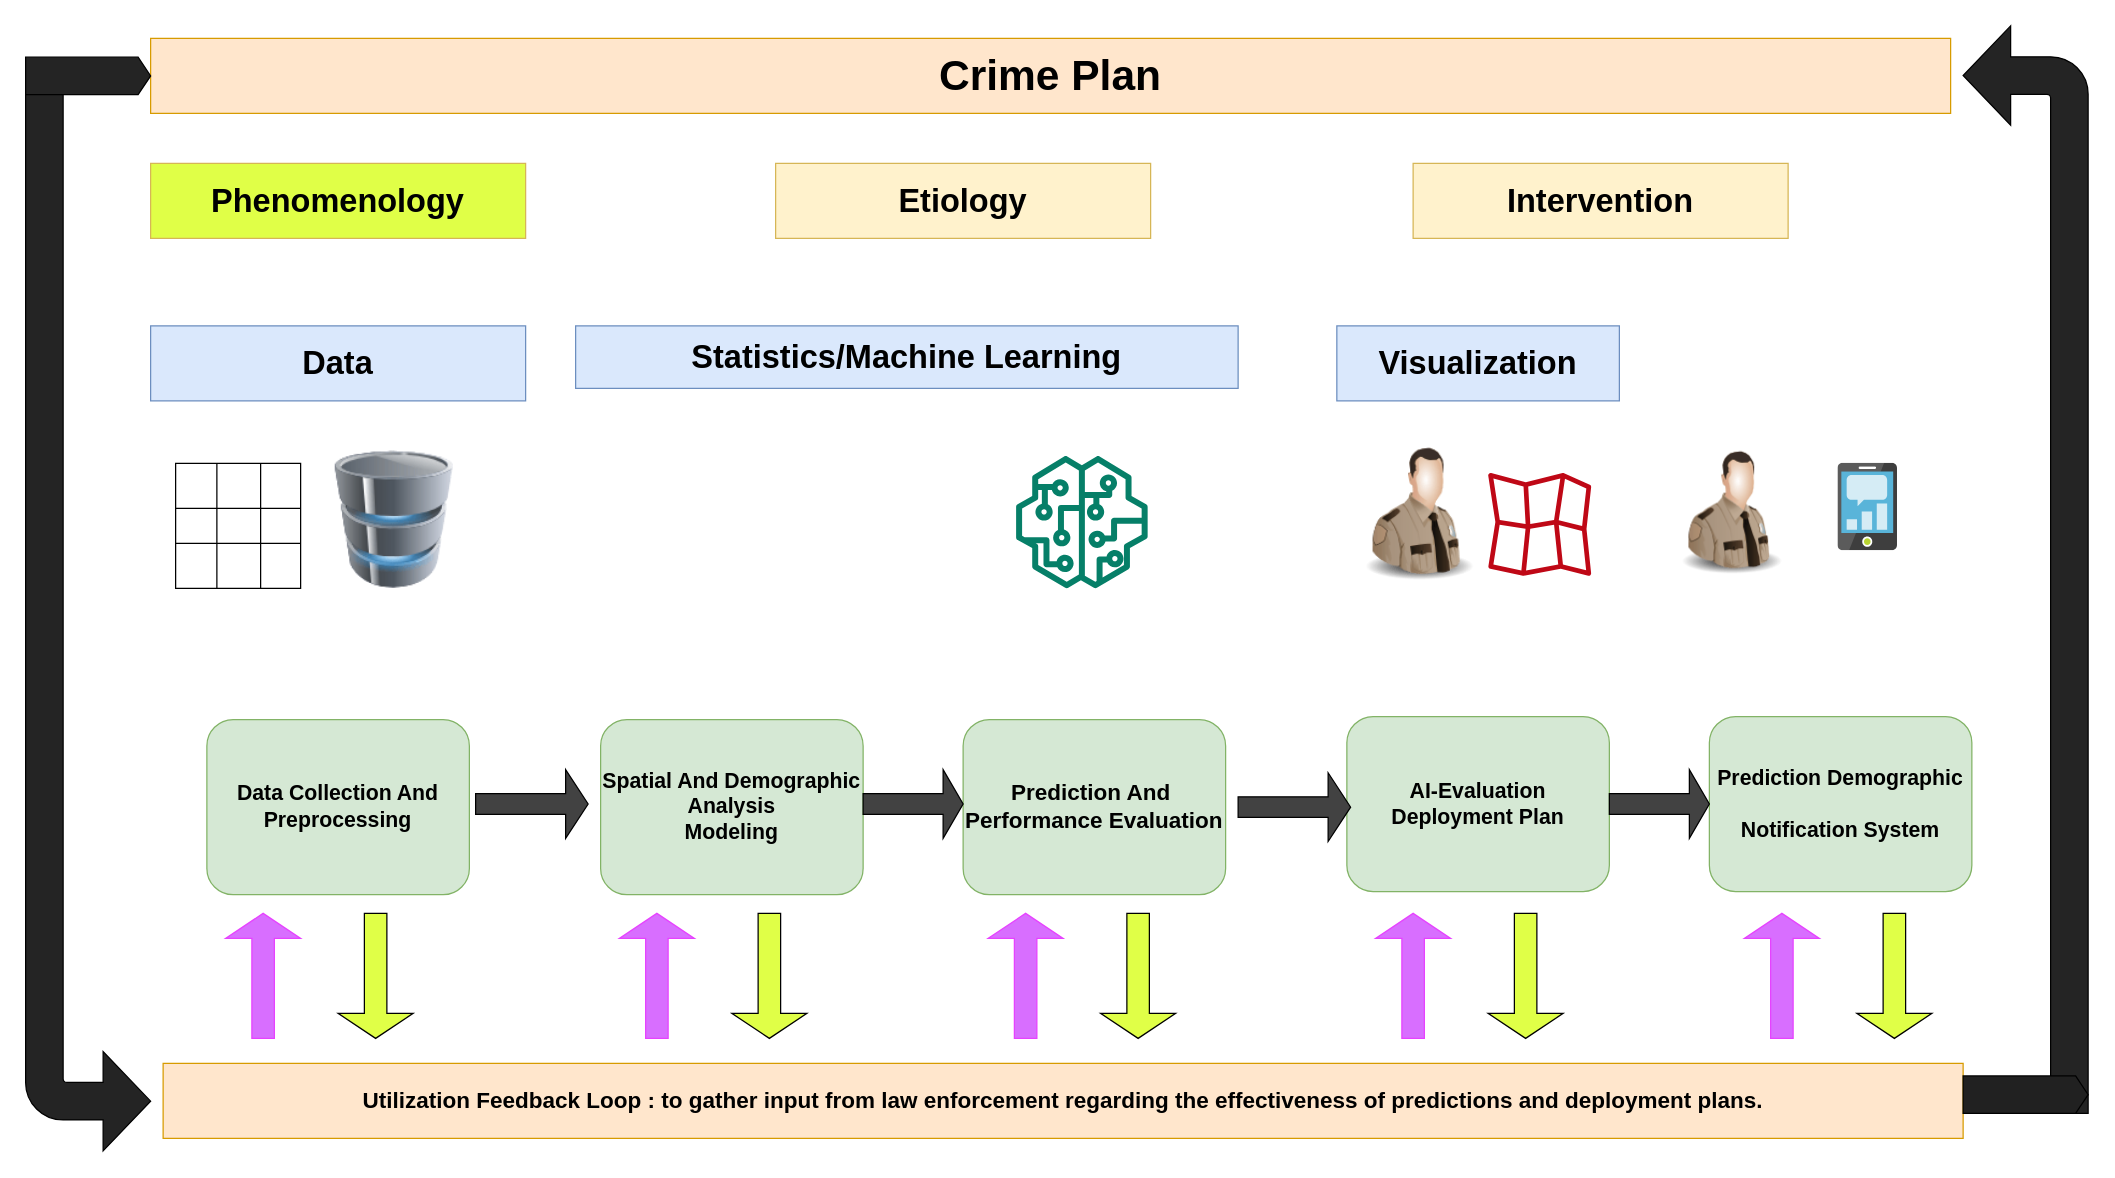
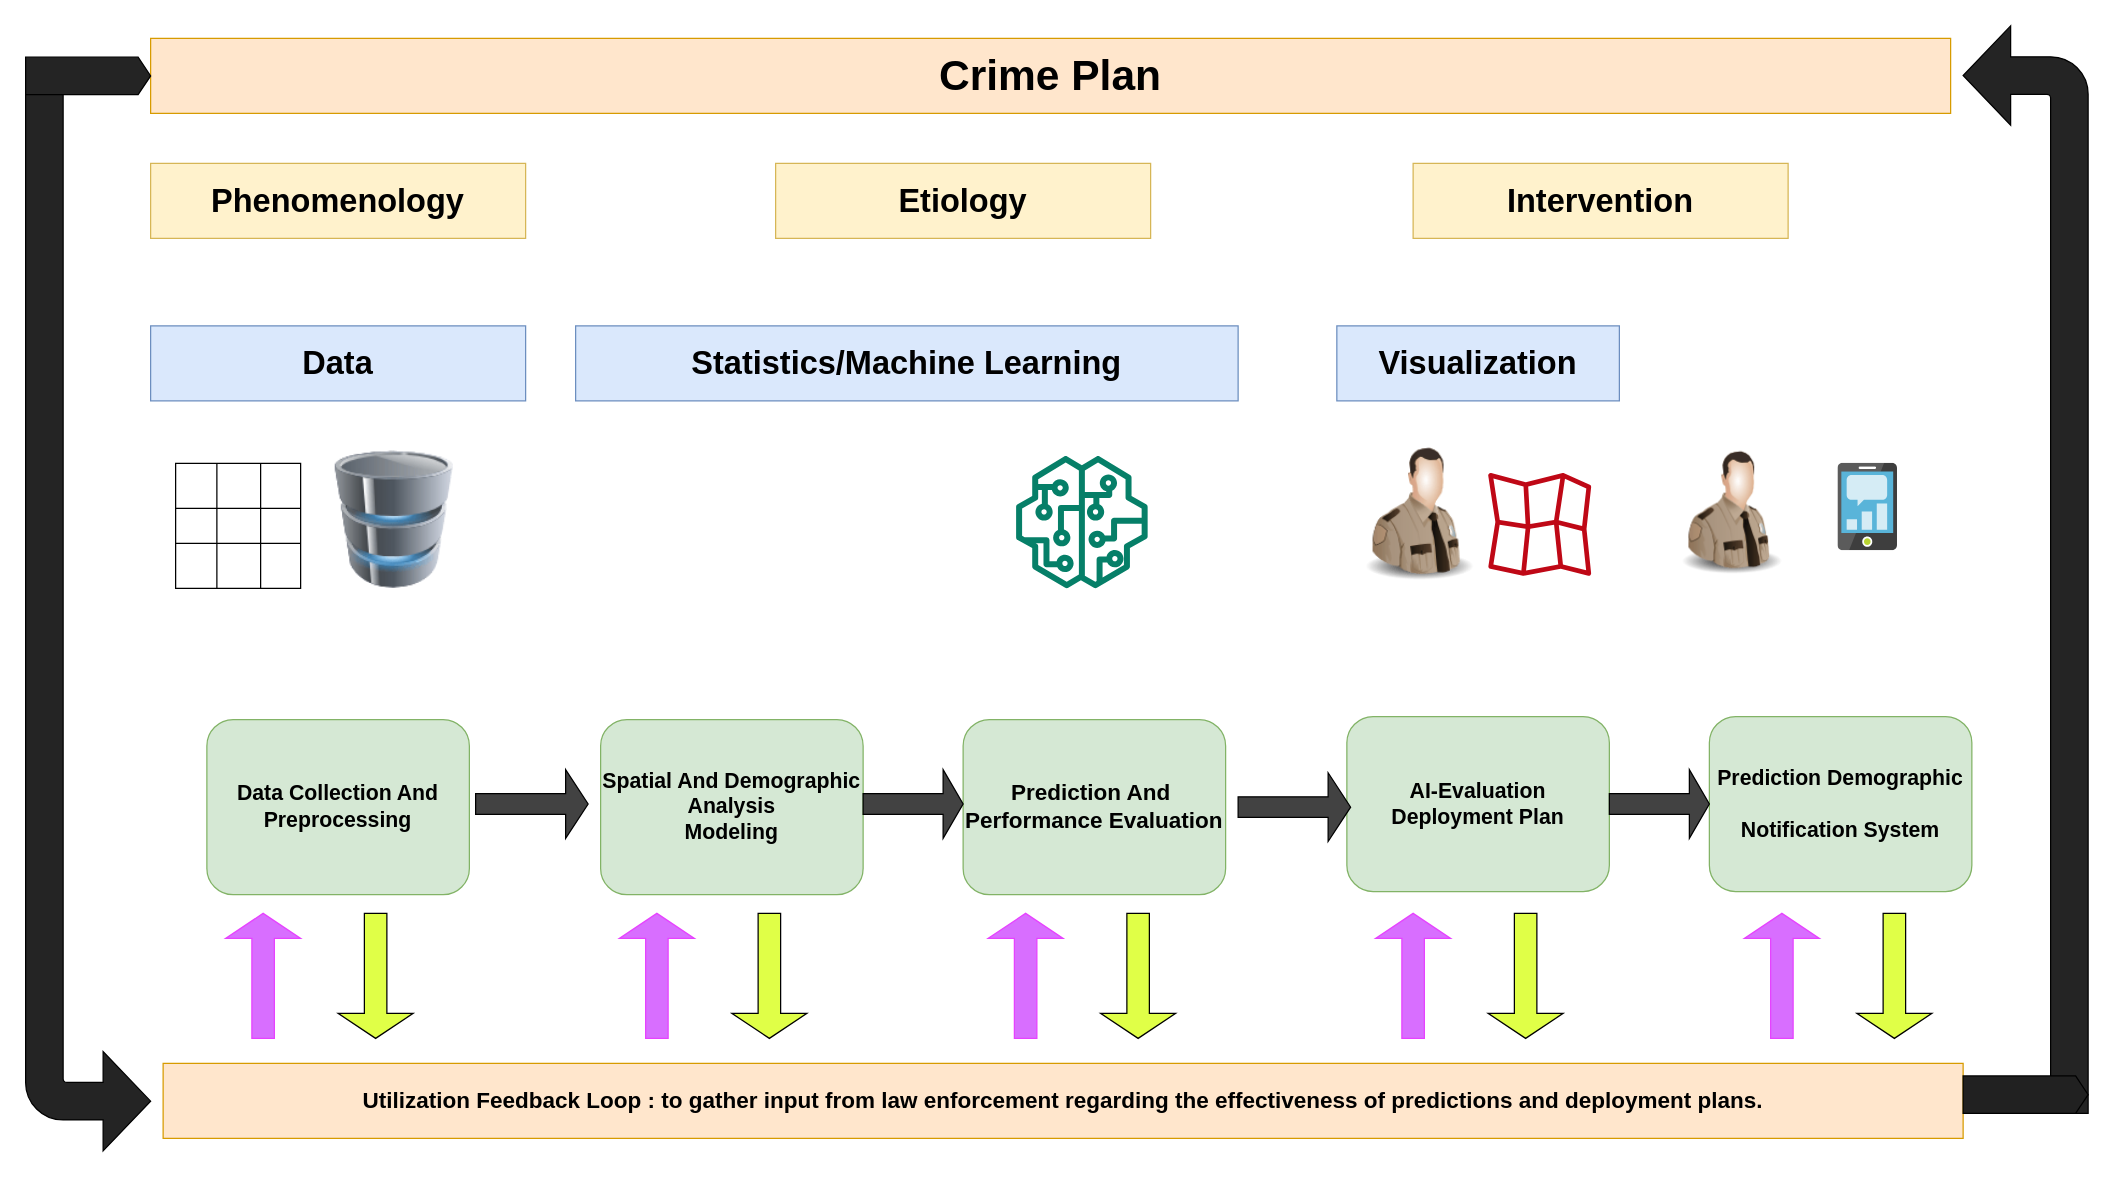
  <mxCell id="0" />
  <mxCell id="1" parent="0" />
  <mxCell id="2" value="&lt;b&gt;&lt;font style=&quot;font-size: 34px;&quot;&gt;Crime Plan&lt;/font&gt;&lt;/b&gt;" style="rounded=0;whiteSpace=wrap;html=1;fillColor=#ffe6cc;strokeColor=#d79b00;" vertex="1" parent="1"><mxGeometry x="120" y="30" width="1440" height="60" as="geometry" /></mxCell>
- <mxCell id="3" value="&lt;b&gt;&lt;font style=&quot;font-size: 26px;&quot;&gt;Phenomenology&lt;/font&gt;&lt;/b&gt;" style="rounded=0;whiteSpace=wrap;html=1;fillColor=#e0ff47;strokeColor=#d6b656;" vertex="1" parent="1"><mxGeometry x="120" y="130" width="300" height="60" as="geometry" /></mxCell>
+ <mxCell id="3" value="&lt;b&gt;&lt;font style=&quot;font-size: 26px;&quot;&gt;Phenomenology&lt;/font&gt;&lt;/b&gt;" style="rounded=0;whiteSpace=wrap;html=1;fillColor=#fff2cc;strokeColor=#d6b656;" vertex="1" parent="1"><mxGeometry x="120" y="130" width="300" height="60" as="geometry" /></mxCell>
  <mxCell id="4" value="&lt;b&gt;&lt;font style=&quot;font-size: 26px;&quot;&gt;Etiology&lt;/font&gt;&lt;/b&gt;" style="rounded=0;whiteSpace=wrap;html=1;fillColor=#fff2cc;strokeColor=#d6b656;" vertex="1" parent="1"><mxGeometry x="620" y="130" width="300" height="60" as="geometry" /></mxCell>
  <mxCell id="5" value="&lt;b&gt;&lt;font style=&quot;font-size: 26px;&quot;&gt;Intervention&lt;/font&gt;&lt;/b&gt;" style="rounded=0;whiteSpace=wrap;html=1;fillColor=#fff2cc;strokeColor=#d6b656;" vertex="1" parent="1"><mxGeometry x="1130" y="130" width="300" height="60" as="geometry" /></mxCell>
  <mxCell id="6" value="&lt;b&gt;&lt;font style=&quot;font-size: 26px;&quot;&gt;Data&lt;/font&gt;&lt;/b&gt;" style="rounded=0;whiteSpace=wrap;html=1;fillColor=#dae8fc;strokeColor=#6c8ebf;" vertex="1" parent="1"><mxGeometry x="120" y="260" width="300" height="60" as="geometry" /></mxCell>
- <mxCell id="7" value="&lt;b&gt;&lt;font style=&quot;font-size: 26px;&quot;&gt;Statistics/Machine Learning&lt;/font&gt;&lt;/b&gt;" style="rounded=0;whiteSpace=wrap;html=1;fillColor=#dae8fc;strokeColor=#6c8ebf;" vertex="1" parent="1"><mxGeometry x="460" y="260" width="530" height="50" as="geometry" /></mxCell>
+ <mxCell id="7" value="&lt;b&gt;&lt;font style=&quot;font-size: 26px;&quot;&gt;Statistics/Machine Learning&lt;/font&gt;&lt;/b&gt;" style="rounded=0;whiteSpace=wrap;html=1;fillColor=#dae8fc;strokeColor=#6c8ebf;" vertex="1" parent="1"><mxGeometry x="460" y="260" width="530" height="60" as="geometry" /></mxCell>
  <mxCell id="8" value="&lt;b&gt;&lt;font style=&quot;font-size: 26px;&quot;&gt;Visualization&lt;/font&gt;&lt;/b&gt;" style="rounded=0;whiteSpace=wrap;html=1;fillColor=#dae8fc;strokeColor=#6c8ebf;" vertex="1" parent="1"><mxGeometry x="1068.97" y="260" width="226.03" height="60" as="geometry" /></mxCell>
  <mxCell id="9" value="&lt;b style=&quot;font-size: 18px;&quot;&gt;Utilization Feedback Loop :&amp;nbsp;to gather input from law enforcement regarding the effectiveness of predictions and deployment plans.&lt;/b&gt;" style="rounded=0;whiteSpace=wrap;html=1;fillColor=#ffe6cc;strokeColor=#d79b00;" vertex="1" parent="1"><mxGeometry x="130" y="850" width="1440" height="60" as="geometry" /></mxCell>
  <mxCell id="10" value="" style="image;html=1;image=img/lib/clip_art/people/Security_Man_128x128.png" vertex="1" parent="1"><mxGeometry x="1330" y="358" width="110" height="102" as="geometry" /></mxCell>
  <mxCell id="11" value="" style="image;html=1;image=img/lib/clip_art/people/Security_Man_128x128.png" vertex="1" parent="1"><mxGeometry x="1080" y="350" width="110" height="120" as="geometry" /></mxCell>
  <mxCell id="12" value="" style="image;html=1;image=img/lib/clip_art/computers/Database_128x128.png" vertex="1" parent="1"><mxGeometry x="260" y="360" width="110" height="110" as="geometry" /></mxCell>
  <mxCell id="13" value="" style="shape=table;startSize=0;container=1;collapsible=0;childLayout=tableLayout;fontSize=16;" vertex="1" parent="1"><mxGeometry x="140" y="370" width="100" height="100" as="geometry" /></mxCell>
  <mxCell id="14" value="" style="shape=tableRow;horizontal=0;startSize=0;swimlaneHead=0;swimlaneBody=0;strokeColor=inherit;top=0;left=0;bottom=0;right=0;collapsible=0;dropTarget=0;fillColor=none;points=[[0,0.5],[1,0.5]];portConstraint=eastwest;fontSize=16;" vertex="1" parent="13"><mxGeometry width="100" height="36" as="geometry" /></mxCell>
  <mxCell id="15" value="" style="shape=partialRectangle;html=1;whiteSpace=wrap;connectable=0;strokeColor=inherit;overflow=hidden;fillColor=none;top=0;left=0;bottom=0;right=0;pointerEvents=1;fontSize=16;" vertex="1" parent="14"><mxGeometry width="33" height="36" as="geometry"><mxRectangle width="33" height="36" as="alternateBounds" /></mxGeometry></mxCell>
  <mxCell id="16" value="" style="shape=partialRectangle;html=1;whiteSpace=wrap;connectable=0;strokeColor=inherit;overflow=hidden;fillColor=none;top=0;left=0;bottom=0;right=0;pointerEvents=1;fontSize=16;" vertex="1" parent="14"><mxGeometry x="33" width="35" height="36" as="geometry"><mxRectangle width="35" height="36" as="alternateBounds" /></mxGeometry></mxCell>
  <mxCell id="17" value="" style="shape=partialRectangle;html=1;whiteSpace=wrap;connectable=0;strokeColor=inherit;overflow=hidden;fillColor=none;top=0;left=0;bottom=0;right=0;pointerEvents=1;fontSize=16;" vertex="1" parent="14"><mxGeometry x="68" width="32" height="36" as="geometry"><mxRectangle width="32" height="36" as="alternateBounds" /></mxGeometry></mxCell>
  <mxCell id="18" value="" style="shape=tableRow;horizontal=0;startSize=0;swimlaneHead=0;swimlaneBody=0;strokeColor=inherit;top=0;left=0;bottom=0;right=0;collapsible=0;dropTarget=0;fillColor=none;points=[[0,0.5],[1,0.5]];portConstraint=eastwest;fontSize=16;" vertex="1" parent="13"><mxGeometry y="36" width="100" height="28" as="geometry" /></mxCell>
  <mxCell id="19" value="" style="shape=partialRectangle;html=1;whiteSpace=wrap;connectable=0;strokeColor=inherit;overflow=hidden;fillColor=none;top=0;left=0;bottom=0;right=0;pointerEvents=1;fontSize=16;" vertex="1" parent="18"><mxGeometry width="33" height="28" as="geometry"><mxRectangle width="33" height="28" as="alternateBounds" /></mxGeometry></mxCell>
  <mxCell id="20" value="" style="shape=partialRectangle;html=1;whiteSpace=wrap;connectable=0;strokeColor=inherit;overflow=hidden;fillColor=none;top=0;left=0;bottom=0;right=0;pointerEvents=1;fontSize=16;" vertex="1" parent="18"><mxGeometry x="33" width="35" height="28" as="geometry"><mxRectangle width="35" height="28" as="alternateBounds" /></mxGeometry></mxCell>
  <mxCell id="21" value="" style="shape=partialRectangle;html=1;whiteSpace=wrap;connectable=0;strokeColor=inherit;overflow=hidden;fillColor=none;top=0;left=0;bottom=0;right=0;pointerEvents=1;fontSize=16;" vertex="1" parent="18"><mxGeometry x="68" width="32" height="28" as="geometry"><mxRectangle width="32" height="28" as="alternateBounds" /></mxGeometry></mxCell>
  <mxCell id="22" value="" style="shape=tableRow;horizontal=0;startSize=0;swimlaneHead=0;swimlaneBody=0;strokeColor=inherit;top=0;left=0;bottom=0;right=0;collapsible=0;dropTarget=0;fillColor=none;points=[[0,0.5],[1,0.5]];portConstraint=eastwest;fontSize=16;" vertex="1" parent="13"><mxGeometry y="64" width="100" height="36" as="geometry" /></mxCell>
  <mxCell id="23" value="" style="shape=partialRectangle;html=1;whiteSpace=wrap;connectable=0;strokeColor=inherit;overflow=hidden;fillColor=none;top=0;left=0;bottom=0;right=0;pointerEvents=1;fontSize=16;" vertex="1" parent="22"><mxGeometry width="33" height="36" as="geometry"><mxRectangle width="33" height="36" as="alternateBounds" /></mxGeometry></mxCell>
  <mxCell id="24" value="" style="shape=partialRectangle;html=1;whiteSpace=wrap;connectable=0;strokeColor=inherit;overflow=hidden;fillColor=none;top=0;left=0;bottom=0;right=0;pointerEvents=1;fontSize=16;" vertex="1" parent="22"><mxGeometry x="33" width="35" height="36" as="geometry"><mxRectangle width="35" height="36" as="alternateBounds" /></mxGeometry></mxCell>
  <mxCell id="25" value="" style="shape=partialRectangle;html=1;whiteSpace=wrap;connectable=0;strokeColor=inherit;overflow=hidden;fillColor=none;top=0;left=0;bottom=0;right=0;pointerEvents=1;fontSize=16;" vertex="1" parent="22"><mxGeometry x="68" width="32" height="36" as="geometry"><mxRectangle width="32" height="36" as="alternateBounds" /></mxGeometry></mxCell>
  <mxCell id="26" value="" style="shape=image;html=1;verticalAlign=top;verticalLabelPosition=bottom;labelBackgroundColor=#ffffff;imageAspect=0;aspect=fixed;image=https://cdn0.iconfinder.com/data/icons/business-startup-10/50/66-128.png" vertex="1" parent="1"><mxGeometry x="510" y="350" width="120" height="120" as="geometry" /></mxCell>
  <mxCell id="27" value="&lt;b&gt;&lt;font style=&quot;font-size: 17px;&quot;&gt;Data Collection And Preprocessing&lt;/font&gt;&lt;/b&gt;" style="rounded=1;whiteSpace=wrap;html=1;fillColor=#d5e8d4;strokeColor=#82b366;" vertex="1" parent="1"><mxGeometry x="165" y="575" width="210" height="140" as="geometry" /></mxCell>
  <mxCell id="28" value="&lt;b style=&quot;font-size: 17px;&quot;&gt;Spatial And&amp;nbsp;Demographic Analysis&lt;br&gt;Modeling&lt;br&gt;&lt;/b&gt;" style="rounded=1;whiteSpace=wrap;html=1;fillColor=#d5e8d4;strokeColor=#82b366;" vertex="1" parent="1"><mxGeometry x="480" y="575" width="210" height="140" as="geometry" /></mxCell>
  <mxCell id="29" value="&lt;b style=&quot;font-size: 18px;&quot;&gt;Prediction And&amp;nbsp;&lt;br&gt;Performance Evaluation&lt;/b&gt;" style="rounded=1;whiteSpace=wrap;html=1;fillColor=#d5e8d4;strokeColor=#82b366;" vertex="1" parent="1"><mxGeometry x="770" y="575" width="210" height="140" as="geometry" /></mxCell>
  <mxCell id="30" value="&lt;b&gt;&lt;font style=&quot;font-size: 17px;&quot;&gt;AI-Evaluation Deployment Plan&lt;/font&gt;&lt;/b&gt;" style="rounded=1;whiteSpace=wrap;html=1;fillColor=#d5e8d4;strokeColor=#82b366;" vertex="1" parent="1"><mxGeometry x="1076.99" y="572.5" width="210" height="140" as="geometry" /></mxCell>
  <mxCell id="31" value="&lt;b style=&quot;font-size: 17px;&quot;&gt;Prediction Demographic&lt;br&gt;&amp;nbsp;&lt;br&gt;Notification System&lt;/b&gt;" style="rounded=1;whiteSpace=wrap;html=1;fillColor=#d5e8d4;strokeColor=#82b366;" vertex="1" parent="1"><mxGeometry x="1366.99" y="572.5" width="210" height="140" as="geometry" /></mxCell>
  <mxCell id="32" value="" style="image;sketch=0;aspect=fixed;html=1;points=[];align=center;fontSize=12;image=img/lib/mscae/Mobile_Engagement.svg;" vertex="1" parent="1"><mxGeometry x="1470" y="370" width="47.6" height="70" as="geometry" /></mxCell>
  <mxCell id="33" value="" style="sketch=0;outlineConnect=0;fontColor=#232F3E;gradientColor=none;fillColor=#BF0816;strokeColor=none;dashed=0;verticalLabelPosition=bottom;verticalAlign=top;align=center;html=1;fontSize=12;fontStyle=0;aspect=fixed;shape=mxgraph.aws4.location_service_map;" vertex="1" parent="1"><mxGeometry x="1190" y="377.5" width="82.5" height="82.5" as="geometry" /></mxCell>
  <mxCell id="34" value="" style="sketch=0;outlineConnect=0;fontColor=#232F3E;gradientColor=none;fillColor=#067F68;strokeColor=none;dashed=0;verticalLabelPosition=bottom;verticalAlign=top;align=center;html=1;fontSize=12;fontStyle=0;aspect=fixed;pointerEvents=1;shape=mxgraph.aws4.sagemaker_model;" vertex="1" parent="1"><mxGeometry x="812" y="364" width="106" height="106" as="geometry" /></mxCell>
  <mxCell id="35" value="" style="shape=singleArrow;whiteSpace=wrap;html=1;fillColor=#424242;" vertex="1" parent="1"><mxGeometry x="380" y="615" width="90" height="55" as="geometry" /></mxCell>
  <mxCell id="36" value="" style="shape=singleArrow;whiteSpace=wrap;html=1;fillColor=#424242;" vertex="1" parent="1"><mxGeometry x="690" y="615" width="80" height="55" as="geometry" /></mxCell>
  <mxCell id="37" value="" style="shape=singleArrow;whiteSpace=wrap;html=1;fillColor=#424242;" vertex="1" parent="1"><mxGeometry x="990" y="617.5" width="90" height="55" as="geometry" /></mxCell>
  <mxCell id="38" value="" style="shape=singleArrow;whiteSpace=wrap;html=1;fillColor=#424242;" vertex="1" parent="1"><mxGeometry x="1286.99" y="615" width="80" height="55" as="geometry" /></mxCell>
  <mxCell id="39" value="" style="shape=singleArrow;direction=north;whiteSpace=wrap;html=1;strokeColor=#E642FF;fillColor=#D86EFF;" vertex="1" parent="1"><mxGeometry x="180" y="730" width="60" height="100" as="geometry" /></mxCell>
  <mxCell id="40" value="" style="shape=singleArrow;direction=south;whiteSpace=wrap;html=1;fillColor=#E0FF47;" vertex="1" parent="1"><mxGeometry x="270" y="730" width="60" height="100" as="geometry" /></mxCell>
  <mxCell id="41" value="" style="shape=singleArrow;direction=north;whiteSpace=wrap;html=1;strokeColor=#E642FF;fillColor=#D86EFF;" vertex="1" parent="1"><mxGeometry x="495" y="730" width="60" height="100" as="geometry" /></mxCell>
  <mxCell id="42" value="" style="shape=singleArrow;direction=south;whiteSpace=wrap;html=1;fillColor=#E0FF47;" vertex="1" parent="1"><mxGeometry x="585" y="730" width="60" height="100" as="geometry" /></mxCell>
  <mxCell id="43" value="" style="shape=singleArrow;direction=north;whiteSpace=wrap;html=1;strokeColor=#E642FF;fillColor=#D86EFF;" vertex="1" parent="1"><mxGeometry x="790" y="730" width="60" height="100" as="geometry" /></mxCell>
  <mxCell id="44" value="" style="shape=singleArrow;direction=south;whiteSpace=wrap;html=1;fillColor=#E0FF47;" vertex="1" parent="1"><mxGeometry x="880" y="730" width="60" height="100" as="geometry" /></mxCell>
  <mxCell id="45" value="" style="shape=singleArrow;direction=north;whiteSpace=wrap;html=1;strokeColor=#E642FF;fillColor=#D86EFF;" vertex="1" parent="1"><mxGeometry x="1100" y="730" width="60" height="100" as="geometry" /></mxCell>
  <mxCell id="46" value="" style="shape=singleArrow;direction=south;whiteSpace=wrap;html=1;fillColor=#E0FF47;" vertex="1" parent="1"><mxGeometry x="1190" y="730" width="60" height="100" as="geometry" /></mxCell>
  <mxCell id="47" value="" style="shape=singleArrow;direction=north;whiteSpace=wrap;html=1;strokeColor=#E642FF;fillColor=#D86EFF;" vertex="1" parent="1"><mxGeometry x="1395" y="730" width="60" height="100" as="geometry" /></mxCell>
  <mxCell id="48" value="" style="shape=singleArrow;direction=south;whiteSpace=wrap;html=1;fillColor=#E0FF47;" vertex="1" parent="1"><mxGeometry x="1485" y="730" width="60" height="100" as="geometry" /></mxCell>
  <mxCell id="49" value="" style="html=1;shadow=0;dashed=0;align=center;verticalAlign=middle;shape=mxgraph.arrows2.bendArrow;dy=15;dx=38;notch=0;arrowHead=79.49;rounded=1;rotation=-180;flipV=0;flipH=1;fillColor=#242424;" vertex="1" parent="1"><mxGeometry x="20" y="50" width="100" height="870" as="geometry" /></mxCell>
  <mxCell id="50" value="" style="html=1;shadow=0;dashed=0;align=center;verticalAlign=middle;shape=mxgraph.arrows2.bendArrow;dy=15;dx=38;notch=0;arrowHead=79.49;rounded=1;rotation=0;flipV=0;flipH=1;fillColor=#242424;" vertex="1" parent="1"><mxGeometry x="1570" y="20" width="100" height="870" as="geometry" /></mxCell>
  <mxCell id="51" value="" style="html=1;shadow=0;dashed=0;align=center;verticalAlign=middle;shape=mxgraph.arrows2.arrow;dy=0;dx=10;notch=0;fillColor=#212121;" vertex="1" parent="1"><mxGeometry x="1570" y="860" width="100" height="30" as="geometry" /></mxCell>
  <mxCell id="52" value="" style="html=1;shadow=0;dashed=0;align=center;verticalAlign=middle;shape=mxgraph.arrows2.arrow;dy=0;dx=10;notch=0;fillColor=#242424;" vertex="1" parent="1"><mxGeometry x="20" y="45" width="100" height="30" as="geometry" /></mxCell>
